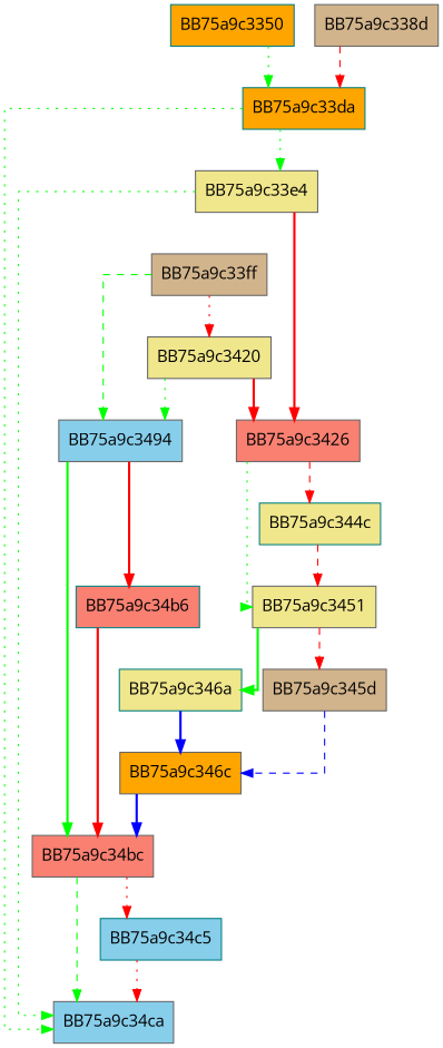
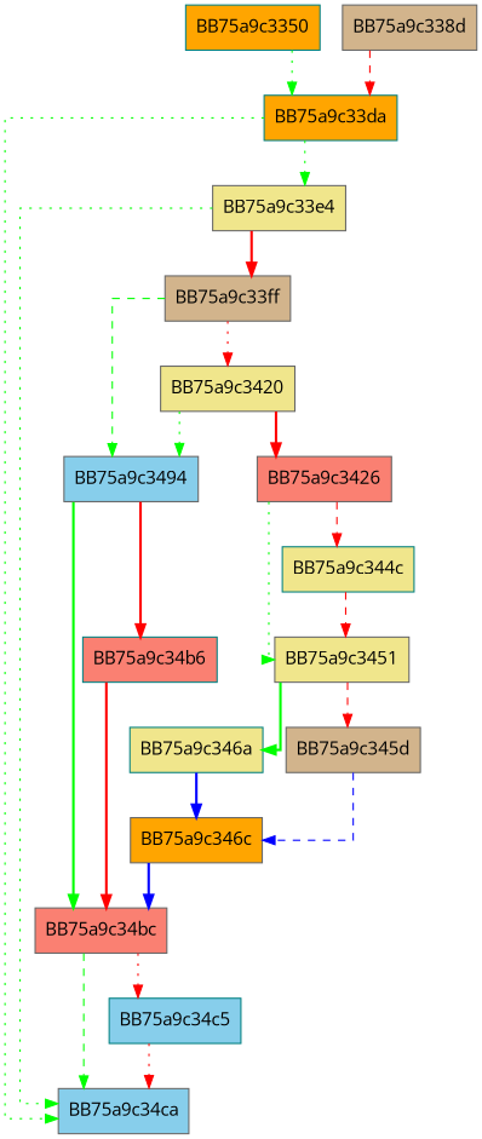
  digraph {
    fontname="Open Sans"
    splines=ortho
    node [color=gray40 fillcolor=khaki fontname="Open Sans" shape=box style=filled]
    edge [color=red fontname="Open Sans" style=dotted]
    BB75a9c3350 [color=teal fillcolor=orange]
    BB75a9c33da [color=teal fillcolor=orange]
    BB75a9c33e4
    BB75a9c34ca [fillcolor=skyblue]
    BB75a9c33ff [fillcolor=tan]
    BB75a9c338d [fillcolor=tan]
    BB75a9c3494 [fillcolor=skyblue]
    BB75a9c3420
    BB75a9c34bc [fillcolor=salmon]
    BB75a9c34b6 [color=teal fillcolor=salmon]
    BB75a9c3426 [fillcolor=salmon]
    BB75a9c34c5 [color=teal fillcolor=skyblue]
    BB75a9c3451
    BB75a9c344c [color=teal]
    BB75a9c346a [color=teal]
    BB75a9c345d [fillcolor=tan]
    BB75a9c346c [fillcolor=orange]
    BB75a9c3350 -> BB75a9c33da [color=green]
    BB75a9c33da -> BB75a9c33e4 [color=green]
    BB75a9c33da -> BB75a9c34ca [color=green]
    BB75a9c33e4 -> BB75a9c34ca [color=green]
-   BB75a9c33e4 -> BB75a9c3426 [style=bold]
+   BB75a9c33e4 -> BB75a9c33ff [style=bold]
    BB75a9c33ff -> BB75a9c3494 [color=green style=dashed]
    BB75a9c33ff -> BB75a9c3420
    BB75a9c338d -> BB75a9c33da [style=dashed]
    BB75a9c3494 -> BB75a9c34bc [color=green style=bold]
    BB75a9c3494 -> BB75a9c34b6 [style=bold]
    BB75a9c3420 -> BB75a9c3494 [color=green]
    BB75a9c3420 -> BB75a9c3426 [style=bold]
    BB75a9c34bc -> BB75a9c34ca [color=green style=dashed]
    BB75a9c34bc -> BB75a9c34c5
    BB75a9c34b6 -> BB75a9c34bc [style=bold]
    BB75a9c3426 -> BB75a9c3451 [color=green]
    BB75a9c3426 -> BB75a9c344c [style=dashed]
    BB75a9c34c5 -> BB75a9c34ca
    BB75a9c3451 -> BB75a9c346a [color=green style=bold]
    BB75a9c3451 -> BB75a9c345d [style=dashed]
    BB75a9c344c -> BB75a9c3451 [style=dashed]
    BB75a9c346a -> BB75a9c346c [color=blue style=bold]
    BB75a9c345d -> BB75a9c346c [color=blue style=dashed]
    BB75a9c346c -> BB75a9c34bc [color=blue style=bold]
  }
